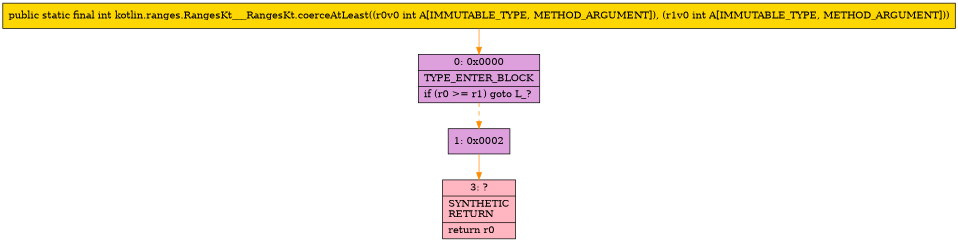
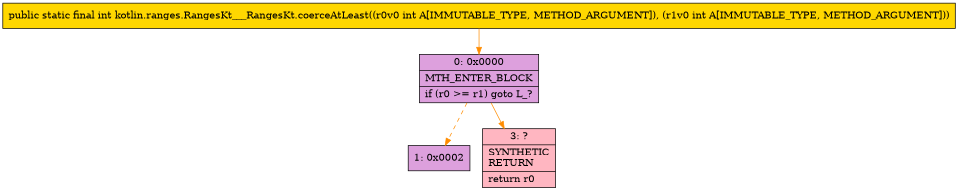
  digraph {
    node [fillcolor=plum shape=record style=filled]
    edge [color=darkorange]
-   n1 [label="{0\:\ 0x0000|TYPE_ENTER_BLOCK\l|if (r0 \>= r1) goto L_?\l}"]
+   n1 [label="{0\:\ 0x0000|MTH_ENTER_BLOCK\l|if (r0 \>= r1) goto L_?\l}"]
    n2 [label="{1\:\ 0x0002}"]
    n3 [fillcolor=lightpink label="{3\:\ ?|SYNTHETIC\lRETURN\l|return r0\l}"]
    n4 [fillcolor=gold label="{public static final int kotlin.ranges.RangesKt___RangesKt.coerceAtLeast((r0v0 int A[IMMUTABLE_TYPE, METHOD_ARGUMENT]), (r1v0 int A[IMMUTABLE_TYPE, METHOD_ARGUMENT])) }"]
    n1 -> n2 [style=dashed]
-   n2 -> n3
+   n1 -> n3
    n4 -> n1
  }
